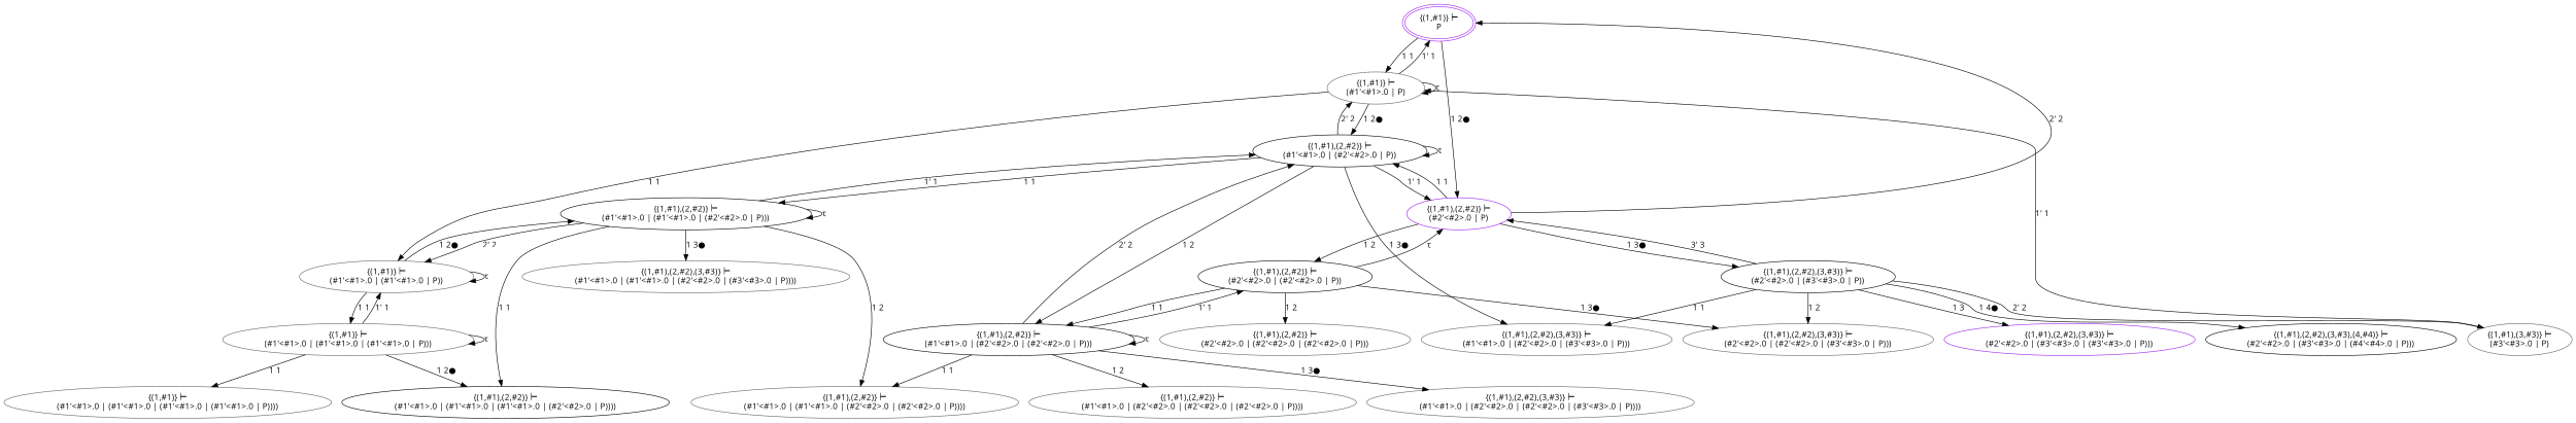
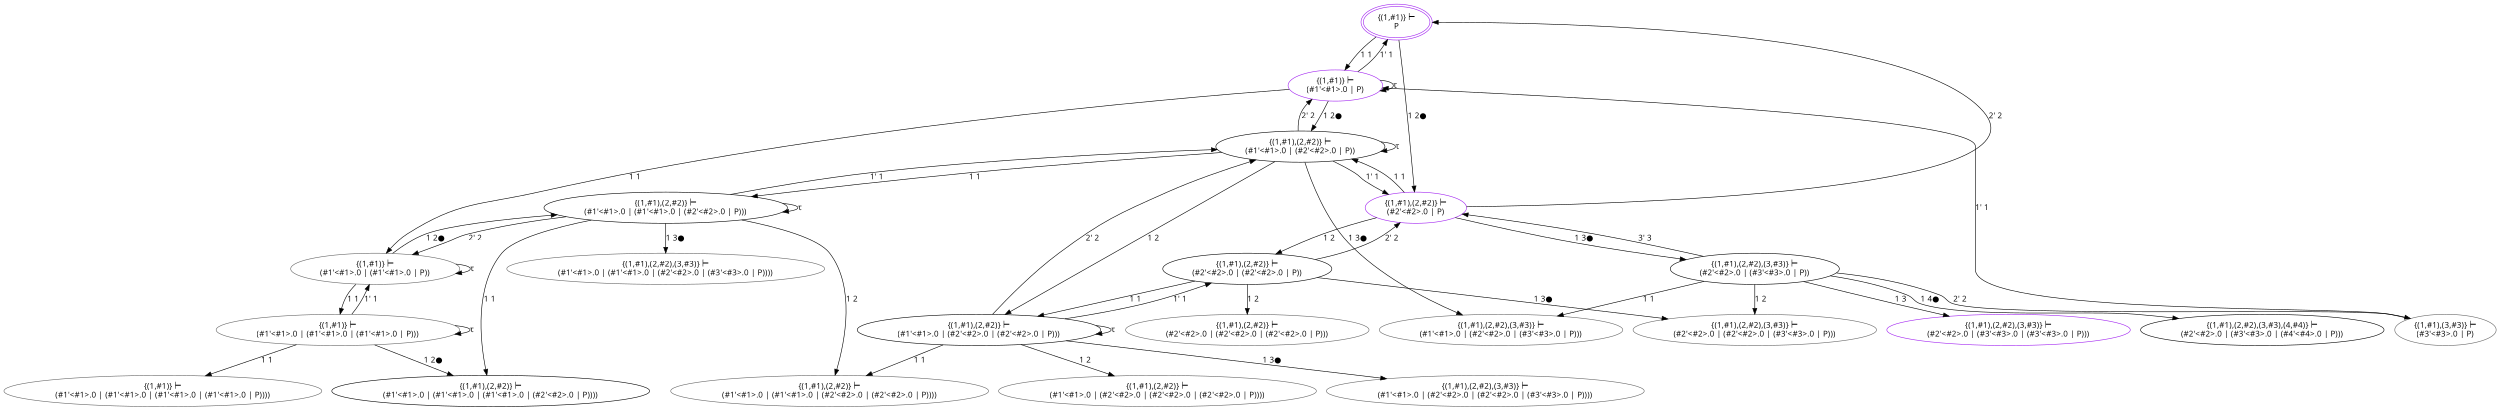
  digraph {
    fontname="Open Sans"
    node [color=gray40 fontname="Open Sans"]
    edge [fontname="Open Sans"]
    n1 [color=purple label="{(1,#1)} ⊢\nP" peripheries=2]
-   n2 [label="{(1,#1)} ⊢\n(#1'<#1>.0 | P)"]
+   n2 [color=purple label="{(1,#1)} ⊢\n(#1'<#1>.0 | P)"]
    n3 [color=purple label="{(1,#1),(2,#2)} ⊢\n(#2'<#2>.0 | P)"]
    n4 [label="{(1,#1)} ⊢\n(#1'<#1>.0 | (#1'<#1>.0 | P))"]
    n5 [color=black label="{(1,#1),(2,#2)} ⊢\n(#1'<#1>.0 | (#2'<#2>.0 | P))"]
    n6 [color=black label="{(1,#1),(2,#2)} ⊢\n(#2'<#2>.0 | (#2'<#2>.0 | P))"]
    n7 [color=black label="{(1,#1),(2,#2),(3,#3)} ⊢\n(#2'<#2>.0 | (#3'<#3>.0 | P))"]
    n8 [label="{(1,#1)} ⊢\n(#1'<#1>.0 | (#1'<#1>.0 | (#1'<#1>.0 | P)))"]
    n9 [color=black label="{(1,#1),(2,#2)} ⊢\n(#1'<#1>.0 | (#1'<#1>.0 | (#2'<#2>.0 | P)))"]
    n10 [color=black label="{(1,#1),(2,#2)} ⊢\n(#1'<#1>.0 | (#2'<#2>.0 | (#2'<#2>.0 | P)))"]
    n11 [label="{(1,#1),(2,#2),(3,#3)} ⊢\n(#1'<#1>.0 | (#2'<#2>.0 | (#3'<#3>.0 | P)))"]
    n12 [label="{(1,#1),(2,#2)} ⊢\n(#2'<#2>.0 | (#2'<#2>.0 | (#2'<#2>.0 | P)))"]
    n13 [label="{(1,#1),(2,#2),(3,#3)} ⊢\n(#2'<#2>.0 | (#2'<#2>.0 | (#3'<#3>.0 | P)))"]
    n14 [label="{(1,#1),(3,#3)} ⊢\n(#3'<#3>.0 | P)"]
    n15 [color=purple label="{(1,#1),(2,#2),(3,#3)} ⊢\n(#2'<#2>.0 | (#3'<#3>.0 | (#3'<#3>.0 | P)))"]
    n16 [color=black label="{(1,#1),(2,#2),(3,#3),(4,#4)} ⊢\n(#2'<#2>.0 | (#3'<#3>.0 | (#4'<#4>.0 | P)))"]
    n17 [label="{(1,#1)} ⊢\n(#1'<#1>.0 | (#1'<#1>.0 | (#1'<#1>.0 | (#1'<#1>.0 | P))))"]
    n18 [color=black label="{(1,#1),(2,#2)} ⊢\n(#1'<#1>.0 | (#1'<#1>.0 | (#1'<#1>.0 | (#2'<#2>.0 | P))))"]
    n19 [label="{(1,#1),(2,#2)} ⊢\n(#1'<#1>.0 | (#1'<#1>.0 | (#2'<#2>.0 | (#2'<#2>.0 | P))))"]
    n20 [label="{(1,#1),(2,#2),(3,#3)} ⊢\n(#1'<#1>.0 | (#1'<#1>.0 | (#2'<#2>.0 | (#3'<#3>.0 | P))))"]
    n21 [label="{(1,#1),(2,#2)} ⊢\n(#1'<#1>.0 | (#2'<#2>.0 | (#2'<#2>.0 | (#2'<#2>.0 | P))))"]
    n22 [label="{(1,#1),(2,#2),(3,#3)} ⊢\n(#1'<#1>.0 | (#2'<#2>.0 | (#2'<#2>.0 | (#3'<#3>.0 | P))))"]
    n1 -> n2 [label="1 1"]
    n1 -> n3 [label="1 2●"]
    n2 -> n1 [label="1' 1"]
    n2 -> n2 [label="τ"]
    n2 -> n4 [label="1 1"]
    n2 -> n5 [label="1 2●"]
    n3 -> n1 [label="2' 2"]
    n3 -> n5 [label="1 1"]
    n3 -> n6 [label="1 2"]
    n3 -> n7 [label="1 3●"]
    n4 -> n4 [label="τ"]
    n4 -> n8 [label="1 1"]
    n4 -> n9 [label="1 2●"]
    n5 -> n2 [label="2' 2"]
    n5 -> n3 [label="1' 1"]
    n5 -> n5 [label="τ"]
    n5 -> n9 [label="1 1"]
    n5 -> n10 [label="1 2"]
    n5 -> n11 [label="1 3●"]
-   n6 -> n3 [label="τ"]
+   n6 -> n3 [label="2' 2"]
    n6 -> n10 [label="1 1"]
    n6 -> n12 [label="1 2"]
    n6 -> n13 [label="1 3●"]
    n7 -> n3 [label="3' 3"]
    n7 -> n11 [label="1 1"]
    n7 -> n13 [label="1 2"]
    n7 -> n14 [label="2' 2"]
    n7 -> n15 [label="1 3"]
    n7 -> n16 [label="1 4●"]
    n8 -> n4 [label="1' 1"]
    n8 -> n8 [label="τ"]
    n8 -> n17 [label="1 1"]
    n8 -> n18 [label="1 2●"]
    n9 -> n4 [label="2' 2"]
    n9 -> n5 [label="1' 1"]
    n9 -> n9 [label="τ"]
    n9 -> n18 [label="1 1"]
    n9 -> n19 [label="1 2"]
    n9 -> n20 [label="1 3●"]
    n10 -> n5 [label="2' 2"]
    n10 -> n6 [label="1' 1"]
    n10 -> n10 [label="τ"]
    n10 -> n19 [label="1 1"]
    n10 -> n21 [label="1 2"]
    n10 -> n22 [label="1 3●"]
    n14 -> n2 [label="1' 1"]
  }
